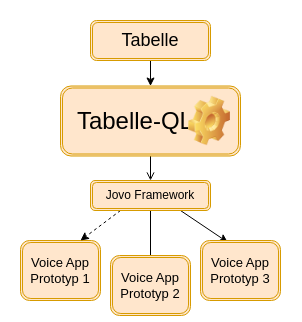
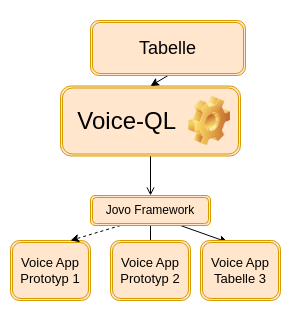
  <mxCell id="0" />
  <mxCell id="1" parent="0" />
  <mxCell id="2" style="edgeStyle=none;html=1;exitX=0.5;exitY=1;exitDx=0;exitDy=0;entryX=0.5;entryY=0;entryDx=0;entryDy=0;endArrow=open;" edge="1" parent="1" source="3" target="10"><mxGeometry relative="1" as="geometry" /></mxCell>
- <mxCell id="3" value="&lt;font color=&quot;#000000&quot; style=&quot;font-size: 24px;&quot;&gt;&amp;nbsp; Tabelle-QL&lt;/font&gt;" style="shape=ext;double=1;rounded=1;whiteSpace=wrap;html=1;align=left;fillColor=#ffe6cc;strokeColor=#d79b00;" vertex="1" parent="1"><mxGeometry x="60" y="85.5" width="180" height="70" as="geometry" /></mxCell>
- <mxCell id="4" value="&lt;font style=&quot;font-size: 13px;&quot; color=&quot;#000000&quot;&gt;Voice App &lt;br&gt;Prototyp 1&lt;/font&gt;" style="shape=ext;double=1;rounded=1;whiteSpace=wrap;html=1;align=center;fillColor=#ffe6cc;strokeColor=#d79b00;" vertex="1" parent="1"><mxGeometry x="20" y="240" width="80" height="60" as="geometry" /></mxCell>
+ <mxCell id="3" value="&lt;font color=&quot;#000000&quot; style=&quot;font-size: 24px;&quot;&gt;&amp;nbsp; Voice-QL&lt;/font&gt;" style="shape=ext;double=1;rounded=1;whiteSpace=wrap;html=1;align=left;fillColor=#ffe6cc;strokeColor=#d79b00;" vertex="1" parent="1"><mxGeometry x="60" y="85.5" width="180" height="70" as="geometry" /></mxCell>
+ <mxCell id="4" value="&lt;font style=&quot;font-size: 13px;&quot; color=&quot;#000000&quot;&gt;Voice App &lt;br&gt;Prototyp 1&lt;/font&gt;" style="shape=ext;double=1;rounded=1;whiteSpace=wrap;html=1;align=center;fillColor=#ffe6cc;strokeColor=#d79b00;" vertex="1" parent="1"><mxGeometry x="10" y="240" width="80" height="60" as="geometry" /></mxCell>
  <mxCell id="5" style="edgeStyle=none;html=1;exitX=0.5;exitY=1;exitDx=0;exitDy=0;entryX=0.5;entryY=0;entryDx=0;entryDy=0;" edge="1" parent="1" source="6" target="3"><mxGeometry relative="1" as="geometry" /></mxCell>
- <mxCell id="6" value="&lt;font style=&quot;font-size: 18px;&quot; color=&quot;#000000&quot;&gt;Tabelle&lt;/font&gt;" style="shape=ext;double=1;rounded=1;whiteSpace=wrap;html=1;align=center;fillColor=#ffe6cc;strokeColor=#d79b00;" vertex="1" parent="1"><mxGeometry x="90" y="20" width="120" height="40" as="geometry" /></mxCell>
+ <mxCell id="6" value="&lt;font style=&quot;font-size: 18px;&quot; color=&quot;#000000&quot;&gt;Tabelle&lt;/font&gt;" style="shape=ext;double=1;rounded=1;whiteSpace=wrap;html=1;align=center;fillColor=#ffe6cc;strokeColor=#d79b00;" vertex="1" parent="1"><mxGeometry x="90" y="20" width="155" height="55" as="geometry" /></mxCell>
  <mxCell id="7" style="edgeStyle=none;html=1;exitX=0.5;exitY=1;exitDx=0;exitDy=0;entryX=0.5;entryY=0;entryDx=0;entryDy=0;endArrow=none;" edge="1" parent="1" source="10" target="11"><mxGeometry relative="1" as="geometry" /></mxCell>
  <mxCell id="8" style="edgeStyle=none;html=1;exitX=0.25;exitY=1;exitDx=0;exitDy=0;entryX=0.75;entryY=0;entryDx=0;entryDy=0;dashed=1;" edge="1" parent="1" source="10" target="4"><mxGeometry relative="1" as="geometry" /></mxCell>
  <mxCell id="9" style="edgeStyle=none;html=1;exitX=0.75;exitY=1;exitDx=0;exitDy=0;entryX=0.39;entryY=0.03;entryDx=0;entryDy=0;entryPerimeter=0;" edge="1" parent="1" source="10"><mxGeometry relative="1" as="geometry"><mxPoint x="227.3" y="241.8" as="targetPoint" /></mxGeometry></mxCell>
- <mxCell id="10" value="&lt;font color=&quot;#000000&quot;&gt;Jovo Framework&lt;/font&gt;" style="shape=ext;double=1;rounded=1;whiteSpace=wrap;html=1;align=center;fillColor=#ffe6cc;strokeColor=#d79b00;" vertex="1" parent="1"><mxGeometry x="90" y="180" width="120" height="30" as="geometry" /></mxCell>
- <mxCell id="11" value="&lt;font style=&quot;font-size: 13px;&quot; color=&quot;#000000&quot;&gt;Voice App &lt;br&gt;Prototyp 2&lt;/font&gt;" style="shape=ext;double=1;rounded=1;whiteSpace=wrap;html=1;align=center;fillColor=#ffe6cc;strokeColor=#d79b00;" vertex="1" parent="1"><mxGeometry x="110" y="255" width="80" height="60" as="geometry" /></mxCell>
+ <mxCell id="10" value="&lt;font color=&quot;#000000&quot;&gt;Jovo Framework&lt;/font&gt;" style="shape=ext;double=1;rounded=1;whiteSpace=wrap;html=1;align=center;fillColor=#ffe6cc;strokeColor=#d79b00;" vertex="1" parent="1"><mxGeometry x="90" y="195" width="120" height="30" as="geometry" /></mxCell>
+ <mxCell id="11" value="&lt;font style=&quot;font-size: 13px;&quot; color=&quot;#000000&quot;&gt;Voice App &lt;br&gt;Prototyp 2&lt;/font&gt;" style="shape=ext;double=1;rounded=1;whiteSpace=wrap;html=1;align=center;fillColor=#ffe6cc;strokeColor=#d79b00;" vertex="1" parent="1"><mxGeometry x="110" y="240" width="80" height="60" as="geometry" /></mxCell>
  <mxCell id="12" value="" style="shape=image;html=1;verticalLabelPosition=bottom;verticalAlign=top;imageAspect=1;aspect=fixed;image=img/clipart/Gear_128x128.png" vertex="1" parent="1"><mxGeometry x="188" y="95.86" width="42" height="49.27" as="geometry" /></mxCell>
- <mxCell id="13" value="&lt;font style=&quot;font-size: 13px;&quot; color=&quot;#000000&quot;&gt;Voice App &lt;br&gt;Prototyp 3&lt;/font&gt;" style="shape=ext;double=1;rounded=1;whiteSpace=wrap;html=1;align=center;fillColor=#ffe6cc;strokeColor=#d79b00;" vertex="1" parent="1"><mxGeometry x="200" y="240" width="80" height="60" as="geometry" /></mxCell>
+ <mxCell id="13" value="&lt;font style=&quot;font-size: 13px;&quot; color=&quot;#000000&quot;&gt;Voice App &lt;br&gt;Tabelle 3&lt;/font&gt;" style="shape=ext;double=1;rounded=1;whiteSpace=wrap;html=1;align=center;fillColor=#ffe6cc;strokeColor=#d79b00;" vertex="1" parent="1"><mxGeometry x="200" y="240" width="80" height="60" as="geometry" /></mxCell>
